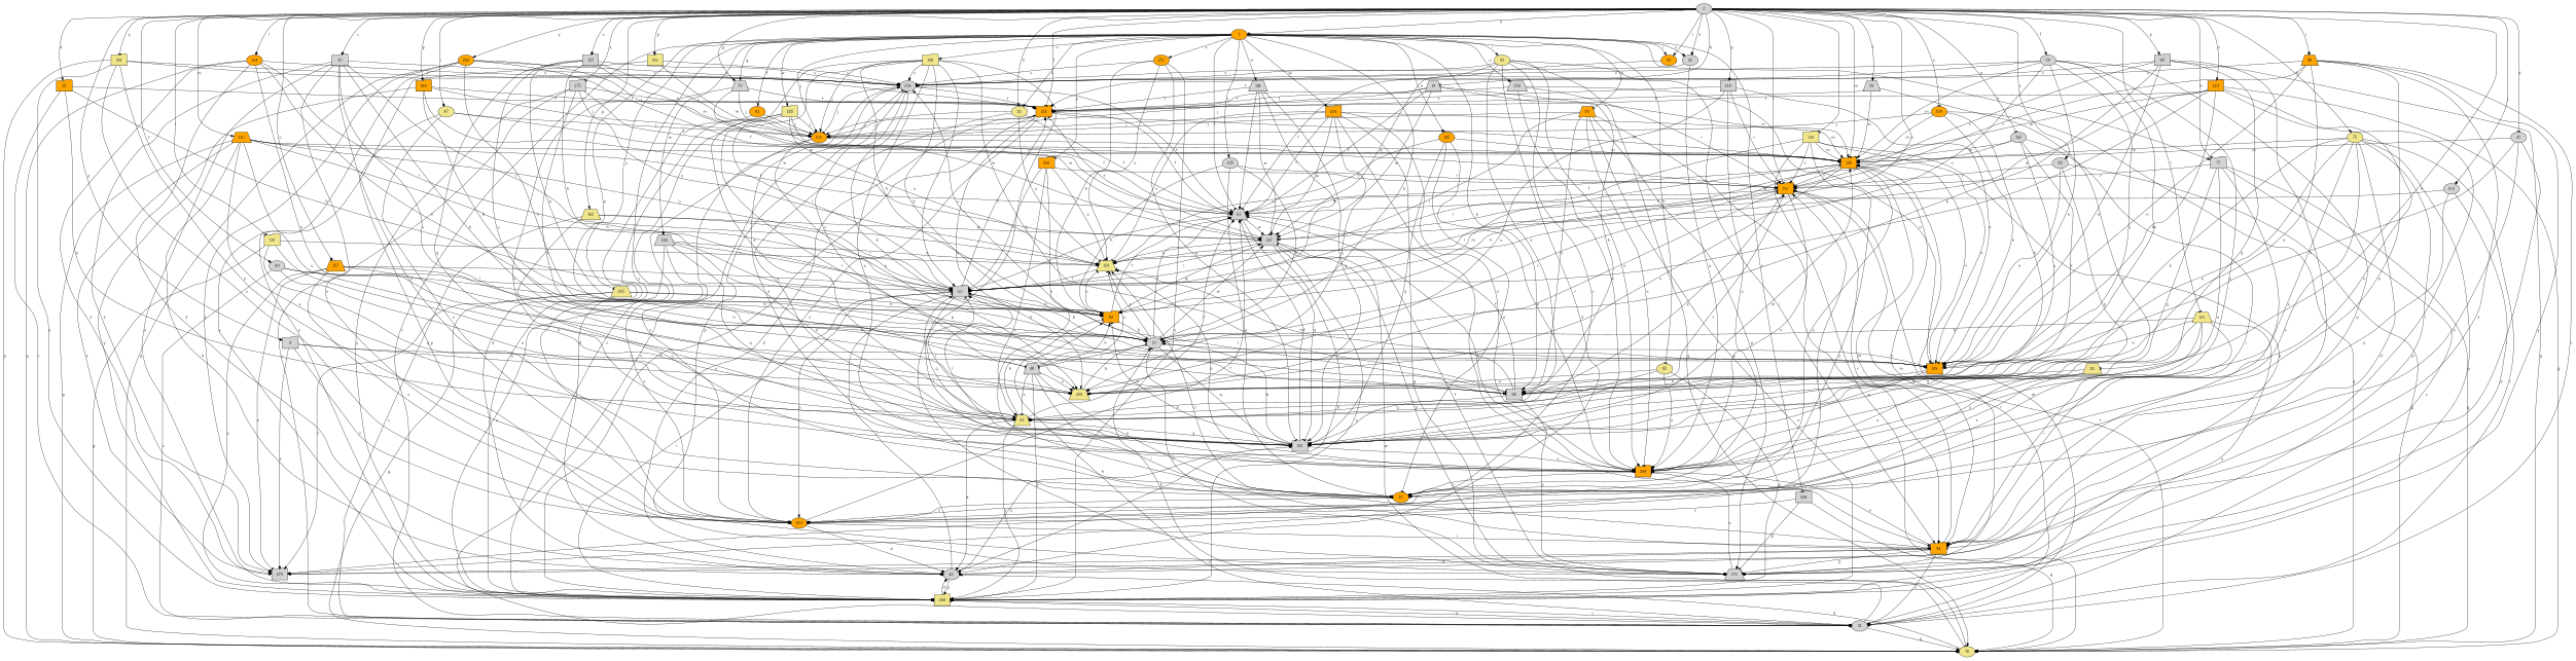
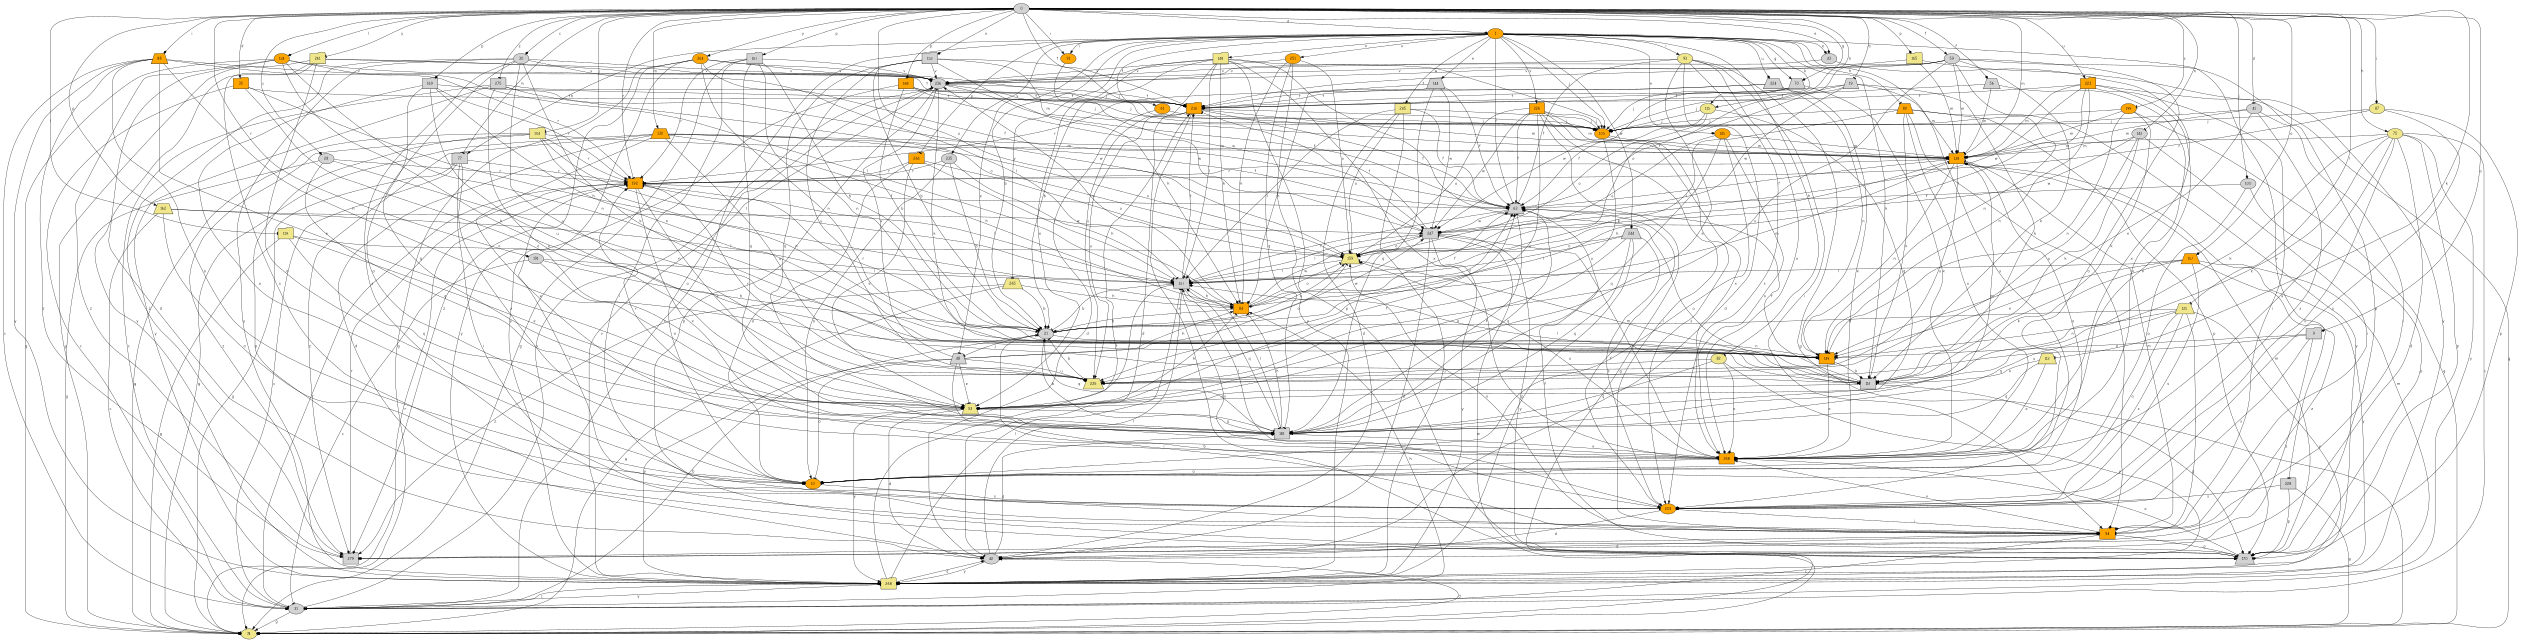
  strict digraph {
    fontname="Comic Neue"
    node [fillcolor=lightgrey fontname="Comic Neue" shape=folder style=filled]
    edge [arrowhead=diamond fontname="Comic Neue"]
    0 [shape=ellipse]
    1 [fillcolor=orange shape=ellipse]
    9
    19 [shape=trapezium]
    28 [shape=ellipse]
-   30
+   30 [shape=ellipse]
    35 [fillcolor=orange]
    41 [shape=ellipse]
    43 [shape=ellipse]
    56 [shape=trapezium]
    59 [shape=ellipse]
    70 [shape=trapezium]
    75 [fillcolor=khaki shape=ellipse]
    77
    87 [fillcolor=khaki shape=ellipse]
    88 [fillcolor=orange shape=trapezium]
    91 [fillcolor=orange shape=ellipse]
    100 [shape=ellipse]
    104 [fillcolor=khaki]
    112 [fillcolor=khaki shape=trapezium]
    115 [fillcolor=khaki shape=ellipse]
    119 [fillcolor=khaki]
    124 [fillcolor=orange shape=ellipse]
    125 [fillcolor=khaki shape=trapezium]
    130 [fillcolor=orange shape=trapezium]
    138 [fillcolor=orange]
    142 [shape=ellipse]
    153
    157 [fillcolor=orange shape=trapezium]
    159 [fillcolor=khaki shape=trapezium]
    162 [fillcolor=khaki shape=trapezium]
    165 [fillcolor=khaki]
    167
    168 [fillcolor=orange]
    169
    191 [shape=ellipse]
    192 [fillcolor=orange]
    199 [fillcolor=orange shape=ellipse]
    214 [fillcolor=orange]
    223 [fillcolor=orange]
    261 [fillcolor=khaki]
    264 [fillcolor=orange shape=ellipse]
    275
    21 [shape=ellipse]
    31 [shape=ellipse]
    48 [shape=trapezium]
    61 [fillcolor=orange shape=ellipse]
    63 [shape=trapezium]
    80 [fillcolor=orange shape=trapezium]
    82 [fillcolor=khaki shape=ellipse]
    93 [fillcolor=khaki shape=ellipse]
    105 [fillcolor=orange shape=ellipse]
    116
    144 [shape=trapezium]
    145 [fillcolor=orange shape=ellipse]
    148 [fillcolor=khaki]
    203 [fillcolor=orange shape=ellipse]
    224 [shape=trapezium]
    226 [fillcolor=orange]
    228
    235 [shape=ellipse]
    244 [shape=trapezium]
    245 [fillcolor=khaki]
    251 [fillcolor=orange shape=ellipse]
    265 [fillcolor=khaki shape=trapezium]
    266 [fillcolor=orange]
    149 [fillcolor=orange]
    225 [fillcolor=khaki shape=trapezium]
    279
    247
    181
    74 [fillcolor=khaki shape=ellipse]
    10 [fillcolor=orange shape=ellipse]
    127
    236 [shape=ellipse]
    268 [fillcolor=khaki]
    84 [fillcolor=orange]
    53 [fillcolor=khaki shape=trapezium]
    94 [fillcolor=orange]
    258 [fillcolor=orange]
    170 [shape=trapezium]
    42 [shape=ellipse]
    0 -> 1 [label=a]
    0 -> 9 [label=a]
    0 -> 19 [arrowhead=tee label=b]
    0 -> 28 [label=c]
    0 -> 30 [label=c]
    0 -> 35 [arrowhead=normal label=d]
    0 -> 41 [arrowhead=tee label=d]
    0 -> 43 [label=e]
    0 -> 56 [label=f]
    0 -> 59 [arrowhead=normal label=f]
    0 -> 70 [label=g]
    0 -> 75 [arrowhead=normal label=h]
    0 -> 77 [arrowhead=tee label=h]
    0 -> 87 [label=i]
    0 -> 88 [label=i]
    0 -> 91 [arrowhead=normal label=i]
    0 -> 100 [label=j]
    0 -> 104 [arrowhead=tee label=j]
    0 -> 112 [arrowhead=tee label=k]
    0 -> 115 [arrowhead=normal label=k]
    0 -> 119 [arrowhead=tee label=l]
    0 -> 124 [label=l]
    0 -> 125 [arrowhead=tee label=l]
    0 -> 130 [arrowhead=normal label=m]
    0 -> 138 [arrowhead=tee label=m]
    0 -> 142 [arrowhead=tee label=n]
    0 -> 153 [label=o]
    0 -> 157 [label=o]
    0 -> 159 [arrowhead=normal label=o]
    0 -> 162 [arrowhead=normal label=p]
    0 -> 165 [label=p]
    0 -> 167 [arrowhead=normal label=p]
    0 -> 168 [label=p]
    0 -> 169 [label=p]
    0 -> 191 [label=r]
    0 -> 192 [arrowhead=tee label=r]
    0 -> 199 [arrowhead=tee label=s]
    0 -> 214 [arrowhead=tee label=t]
    0 -> 223 [arrowhead=normal label=u]
    0 -> 261 [arrowhead=tee label=y]
    0 -> 264 [arrowhead=normal label=y]
    0 -> 275 [arrowhead=tee label=z]
    1 -> 43 [label=e]
    1 -> 70 [arrowhead=normal label=g]
    1 -> 77 [arrowhead=normal label=h]
    1 -> 91 [arrowhead=normal label=i]
    1 -> 115 [arrowhead=normal label=k]
    1 -> 21 [label=b]
    1 -> 31 [arrowhead=normal label=c]
    1 -> 48 [arrowhead=tee label=e]
    1 -> 61 [arrowhead=normal label=f]
    1 -> 63 [arrowhead=tee label=f]
    1 -> 80 [arrowhead=tee label=h]
    1 -> 82 [arrowhead=tee label=h]
    1 -> 93 [arrowhead=normal label=i]
    1 -> 105 [label=j]
    1 -> 116 [label=k]
    1 -> 144 [arrowhead=normal label=n]
    1 -> 145 [label=n]
    1 -> 148 [arrowhead=normal label=n]
    1 -> 203 [label=s]
    1 -> 224 [label=u]
    1 -> 226 [arrowhead=normal label=v]
    1 -> 228 [arrowhead=tee label=v]
    1 -> 235 [arrowhead=normal label=v]
    1 -> 244 [label=w]
    1 -> 245 [arrowhead=normal label=w]
    1 -> 251 [arrowhead=normal label=x]
    1 -> 265 [arrowhead=tee label=y]
    1 -> 266 [arrowhead=tee label=y]
    9 -> 203 [label=s]
    9 -> 149 [arrowhead=tee label=n]
    9 -> 225 [arrowhead=normal label=u]
    9 -> 279 [label=z]
    19 -> 138 [arrowhead=normal label=m]
    19 -> 214 [label=t]
    19 -> 63 [label=f]
    19 -> 105 [label=j]
    19 -> 116 [arrowhead=normal label=k]
    19 -> 247 [label=w]
    28 -> 192 [arrowhead=tee label=r]
    28 -> 149 [label=n]
    28 -> 181 [arrowhead=tee label=q]
    28 -> 74 [arrowhead=tee label=g]
    30 -> 116 [arrowhead=normal label=k]
    30 -> 203 [arrowhead=tee label=s]
    30 -> 225 [arrowhead=tee label=u]
    30 -> 279 [arrowhead=normal label=z]
    30 -> 10 [arrowhead=tee label=a]
    30 -> 127 [arrowhead=tee label=l]
    30 -> 236 [arrowhead=tee label=v]
    30 -> 268 [label=y]
    35 -> 214 [label=t]
    35 -> 31 [label=c]
    35 -> 84 [label=h]
    35 -> 53 [arrowhead=normal label=e]
    41 -> 138 [arrowhead=normal label=m]
+   41 -> 105 [label=j]
    41 -> 203 [label=s]
    41 -> 149 [arrowhead=normal label=n]
    41 -> 94 [arrowhead=tee label=i]
    43 -> 236 [arrowhead=normal label=v]
    43 -> 258 [label=x]
    56 -> 138 [arrowhead=tee label=m]
    56 -> 214 [label=t]
    56 -> 258 [label=x]
    59 -> 138 [arrowhead=normal label=m]
    59 -> 159 [arrowhead=normal label=o]
    59 -> 214 [label=t]
    59 -> 116 [arrowhead=normal label=k]
    59 -> 149 [label=n]
    59 -> 225 [arrowhead=normal label=u]
    59 -> 10 [label=a]
    59 -> 236 [label=v]
    59 -> 170 [label=p]
    70 -> 214 [arrowhead=normal label=t]
    70 -> 105 [arrowhead=normal label=j]
    70 -> 247 [label=w]
    70 -> 258 [label=x]
    75 -> 138 [arrowhead=normal label=m]
    75 -> 31 [arrowhead=tee label=c]
    75 -> 116 [arrowhead=normal label=k]
    75 -> 203 [arrowhead=tee label=s]
    75 -> 268 [arrowhead=normal label=y]
    75 -> 53 [label=e]
    75 -> 258 [arrowhead=tee label=x]
    75 -> 170 [label=p]
    75 -> 42 [arrowhead=tee label=d]
    77 -> 192 [label=r]
    77 -> 31 [arrowhead=tee label=c]
    77 -> 74 [arrowhead=normal label=g]
    77 -> 94 [label=i]
    77 -> 258 [arrowhead=tee label=x]
    87 -> 192 [arrowhead=tee label=r]
    87 -> 105 [label=j]
    87 -> 203 [label=s]
    87 -> 170 [label=p]
    88 -> 192 [label=r]
    88 -> 31 [arrowhead=normal label=c]
    88 -> 149 [arrowhead=normal label=n]
    88 -> 279 [arrowhead=normal label=z]
    88 -> 10 [arrowhead=normal label=a]
    88 -> 236 [arrowhead=tee label=v]
    88 -> 268 [arrowhead=tee label=y]
    88 -> 53 [label=e]
    91 -> 247 [label=w]
    100 -> 63 [arrowhead=normal label=f]
    100 -> 10 [arrowhead=tee label=a]
    100 -> 170 [arrowhead=normal label=p]
    104 -> 138 [arrowhead=tee label=m]
    104 -> 192 [arrowhead=normal label=r]
    104 -> 149 [arrowhead=normal label=n]
    104 -> 279 [label=z]
    104 -> 74 [label=g]
    104 -> 127 [arrowhead=normal label=l]
    104 -> 170 [arrowhead=normal label=p]
    112 -> 116 [arrowhead=tee label=k]
    112 -> 181 [arrowhead=normal label=q]
    112 -> 258 [arrowhead=normal label=x]
    115 -> 159 [arrowhead=tee label=o]
    115 -> 63 [arrowhead=normal label=f]
    115 -> 105 [arrowhead=normal label=j]
    115 -> 181 [arrowhead=normal label=q]
    119 -> 159 [arrowhead=tee label=o]
    119 -> 181 [label=q]
    119 -> 74 [arrowhead=tee label=g]
    119 -> 53 [label=e]
    124 -> 116 [arrowhead=tee label=k]
    124 -> 149 [arrowhead=tee label=n]
    124 -> 279 [arrowhead=normal label=z]
    124 -> 74 [label=g]
    124 -> 127 [arrowhead=normal label=l]
    124 -> 236 [label=v]
    124 -> 42 [arrowhead=normal label=d]
    125 -> 21 [arrowhead=normal label=b]
    125 -> 203 [label=s]
    125 -> 149 [arrowhead=normal label=n]
    125 -> 181 [arrowhead=normal label=q]
    125 -> 10 [label=a]
    125 -> 268 [arrowhead=normal label=y]
    125 -> 94 [arrowhead=tee label=i]
    130 -> 138 [label=m]
    130 -> 159 [arrowhead=normal label=o]
    130 -> 63 [arrowhead=tee label=f]
    130 -> 225 [label=u]
    130 -> 279 [label=z]
    130 -> 74 [arrowhead=tee label=g]
    130 -> 84 [arrowhead=normal label=h]
    130 -> 258 [arrowhead=tee label=x]
    130 -> 42 [arrowhead=tee label=d]
    138 -> 192 [arrowhead=tee label=r]
    138 -> 63 [arrowhead=normal label=f]
    138 -> 149 [arrowhead=tee label=n]
    138 -> 225 [arrowhead=normal label=u]
    138 -> 10 [label=a]
    138 -> 84 [label=h]
    142 -> 138 [arrowhead=tee label=m]
    142 -> 116 [arrowhead=normal label=k]
    142 -> 225 [arrowhead=normal label=u]
    142 -> 247 [arrowhead=tee label=w]
    142 -> 94 [label=i]
    153 -> 138 [label=m]
    153 -> 21 [arrowhead=normal label=b]
    153 -> 105 [arrowhead=normal label=j]
    153 -> 225 [arrowhead=tee label=u]
    153 -> 181 [label=q]
    153 -> 236 [arrowhead=normal label=v]
    153 -> 84 [label=h]
    157 -> 116 [arrowhead=tee label=k]
    157 -> 203 [arrowhead=normal label=s]
    157 -> 149 [label=n]
    157 -> 279 [arrowhead=tee label=z]
    157 -> 127 [label=l]
    157 -> 268 [arrowhead=normal label=y]
    159 -> 127 [arrowhead=tee label=l]
    162 -> 31 [arrowhead=tee label=c]
    162 -> 247 [label=w]
    162 -> 10 [arrowhead=tee label=a]
    162 -> 127 [arrowhead=tee label=l]
    165 -> 138 [label=m]
    165 -> 236 [label=v]
    165 -> 268 [arrowhead=tee label=y]
    167 -> 192 [arrowhead=normal label=r]
    167 -> 21 [arrowhead=tee label=b]
    167 -> 149 [label=n]
    167 -> 181 [arrowhead=tee label=q]
    167 -> 74 [arrowhead=normal label=g]
    167 -> 236 [arrowhead=tee label=v]
    167 -> 94 [arrowhead=normal label=i]
    168 -> 214 [label=t]
    168 -> 21 [arrowhead=tee label=b]
    168 -> 105 [label=j]
    168 -> 247 [arrowhead=tee label=w]
    168 -> 268 [arrowhead=normal label=y]
    169 -> 192 [label=r]
    169 -> 214 [label=t]
    169 -> 149 [arrowhead=tee label=n]
    169 -> 225 [label=u]
-   77 -> 181 [label=q]
+   169 -> 181 [label=q]
    169 -> 10 [label=a]
    191 -> 21 [arrowhead=normal label=b]
    191 -> 31 [arrowhead=tee label=c]
    191 -> 127 [arrowhead=tee label=l]
    191 -> 53 [arrowhead=normal label=e]
    192 -> 63 [label=f]
    192 -> 127 [label=l]
    192 -> 53 [label=e]
    192 -> 258 [arrowhead=tee label=x]
    199 -> 138 [arrowhead=normal label=m]
    199 -> 105 [arrowhead=normal label=j]
    199 -> 116 [arrowhead=tee label=k]
    199 -> 149 [arrowhead=tee label=n]
    199 -> 74 [label=g]
    214 -> 138 [arrowhead=tee label=m]
    214 -> 63 [arrowhead=tee label=f]
    214 -> 105 [arrowhead=normal label=j]
    214 -> 203 [arrowhead=normal label=s]
    214 -> 225 [arrowhead=normal label=u]
    214 -> 42 [arrowhead=tee label=d]
    223 -> 138 [label=m]
    223 -> 214 [arrowhead=normal label=t]
    223 -> 149 [label=n]
    223 -> 247 [arrowhead=normal label=w]
    223 -> 74 [arrowhead=normal label=g]
    223 -> 127 [arrowhead=tee label=l]
    223 -> 94 [arrowhead=tee label=i]
    223 -> 258 [arrowhead=tee label=x]
    261 -> 214 [label=t]
    261 -> 203 [arrowhead=tee label=s]
    261 -> 74 [arrowhead=normal label=g]
    261 -> 10 [arrowhead=normal label=a]
    261 -> 236 [label=v]
    261 -> 268 [arrowhead=tee label=y]
    264 -> 63 [arrowhead=normal label=f]
    264 -> 105 [arrowhead=normal label=j]
    264 -> 149 [arrowhead=normal label=n]
    264 -> 279 [label=z]
    264 -> 74 [label=g]
    264 -> 236 [arrowhead=tee label=v]
    264 -> 268 [arrowhead=normal label=y]
    275 -> 159 [label=o]
    275 -> 214 [label=t]
    275 -> 31 [arrowhead=tee label=c]
    275 -> 247 [arrowhead=tee label=w]
    275 -> 268 [arrowhead=normal label=y]
    275 -> 53 [arrowhead=tee label=e]
    21 -> 159 [arrowhead=normal label=o]
    21 -> 192 [arrowhead=tee label=r]
    21 -> 48 [arrowhead=tee label=j]
    21 -> 63 [label=f]
    21 -> 149 [arrowhead=tee label=n]
    21 -> 247 [arrowhead=normal label=w]
    21 -> 181 [arrowhead=tee label=q]
    31 -> 138 [label=m]
    31 -> 192 [arrowhead=normal label=r]
    31 -> 21 [arrowhead=normal label=b]
    31 -> 74 [arrowhead=normal label=g]
    31 -> 236 [arrowhead=tee label=v]
    31 -> 268 [arrowhead=tee label=y]
    31 -> 84 [arrowhead=normal label=h]
    48 -> 159 [arrowhead=tee label=o]
    48 -> 225 [label=u]
    48 -> 10 [arrowhead=tee label=a]
    48 -> 236 [arrowhead=tee label=v]
    48 -> 268 [arrowhead=normal label=y]
    48 -> 84 [arrowhead=normal label=h]
    48 -> 53 [arrowhead=tee label=e]
    48 -> 94 [arrowhead=tee label=i]
    61 -> 105 [arrowhead=normal label=j]
    61 -> 42 [label=d]
    63 -> 247 [arrowhead=normal label=w]
    63 -> 181 [arrowhead=tee label=q]
    63 -> 127 [arrowhead=tee label=l]
    80 -> 105 [label=j]
    80 -> 116 [arrowhead=tee label=k]
    80 -> 127 [label=l]
    80 -> 268 [label=y]
    80 -> 94 [label=i]
    80 -> 258 [arrowhead=tee label=x]
    80 -> 170 [label=p]
    82 -> 225 [arrowhead=tee label=u]
    82 -> 181 [arrowhead=normal label=q]
    82 -> 268 [label=y]
    82 -> 258 [label=x]
    93 -> 63 [arrowhead=tee label=f]
    93 -> 203 [arrowhead=normal label=s]
    93 -> 74 [arrowhead=normal label=g]
    93 -> 236 [label=v]
    93 -> 53 [label=e]
    93 -> 94 [arrowhead=normal label=i]
    93 -> 258 [label=x]
    93 -> 42 [arrowhead=tee label=d]
    105 -> 138 [label=m]
    105 -> 203 [arrowhead=normal label=s]
    105 -> 225 [label=u]
    116 -> 159 [arrowhead=tee label=m]
    116 -> 63 [arrowhead=normal label=f]
    116 -> 127 [label=l]
    116 -> 53 [arrowhead=tee label=e]
    116 -> 170 [label=p]
    144 -> 214 [arrowhead=tee label=t]
    144 -> 63 [label=f]
    144 -> 247 [arrowhead=tee label=w]
    144 -> 181 [arrowhead=normal label=q]
    144 -> 84 [label=h]
    145 -> 138 [label=m]
    145 -> 159 [arrowhead=normal label=o]
    145 -> 181 [label=q]
    145 -> 10 [arrowhead=tee label=a]
    145 -> 258 [arrowhead=normal label=x]
    148 -> 21 [label=b]
    148 -> 105 [arrowhead=normal label=j]
    148 -> 116 [arrowhead=tee label=k]
    148 -> 225 [arrowhead=normal label=u]
    148 -> 127 [arrowhead=normal label=l]
    148 -> 236 [label=v]
    148 -> 84 [arrowhead=normal label=h]
    148 -> 53 [arrowhead=normal label=e]
    148 -> 258 [arrowhead=tee label=x]
    148 -> 170 [label=p]
    203 -> 63 [label=f]
    203 -> 94 [label=i]
    203 -> 42 [label=d]
    224 -> 192 [arrowhead=tee label=r]
    224 -> 214 [arrowhead=tee label=t]
    224 -> 149 [arrowhead=normal label=n]
    224 -> 258 [arrowhead=tee label=x]
    226 -> 138 [arrowhead=normal label=m]
    226 -> 159 [arrowhead=tee label=o]
    226 -> 63 [arrowhead=normal label=f]
    226 -> 105 [arrowhead=normal label=j]
    226 -> 225 [arrowhead=normal label=u]
    226 -> 247 [arrowhead=normal label=w]
    226 -> 74 [arrowhead=tee label=g]
    226 -> 94 [label=i]
    226 -> 258 [arrowhead=normal label=x]
    228 -> 203 [arrowhead=tee label=s]
    228 -> 74 [arrowhead=normal label=g]
    228 -> 170 [arrowhead=tee label=p]
    235 -> 192 [arrowhead=normal label=r]
    235 -> 21 [label=b]
    235 -> 10 [arrowhead=normal label=a]
    235 -> 84 [arrowhead=normal label=h]
    244 -> 159 [arrowhead=normal label=o]
    244 -> 203 [label=s]
    244 -> 181 [label=q]
    244 -> 127 [label=l]
    244 -> 268 [arrowhead=tee label=y]
    244 -> 53 [arrowhead=normal label=e]
    245 -> 159 [arrowhead=tee label=o]
    245 -> 63 [arrowhead=normal label=f]
    245 -> 105 [arrowhead=tee label=j]
    245 -> 127 [arrowhead=normal label=l]
    245 -> 268 [label=y]
    245 -> 42 [arrowhead=normal label=d]
    251 -> 159 [label=o]
    251 -> 181 [arrowhead=tee label=q]
    251 -> 236 [arrowhead=tee label=v]
    251 -> 268 [label=y]
    251 -> 84 [arrowhead=tee label=h]
    265 -> 21 [label=b]
    265 -> 279 [arrowhead=normal label=z]
    265 -> 74 [label=g]
    265 -> 84 [label=h]
    266 -> 159 [arrowhead=tee label=o]
    266 -> 192 [label=r]
    266 -> 10 [arrowhead=normal label=a]
    266 -> 127 [arrowhead=tee label=l]
    266 -> 53 [label=e]
    149 -> 116 [label=k]
    149 -> 258 [arrowhead=tee label=x]
    225 -> 192 [arrowhead=tee label=r]
    225 -> 21 [arrowhead=tee label=b]
    279 -> 192 [arrowhead=normal label=r]
    247 -> 159 [label=o]
    247 -> 214 [arrowhead=tee label=t]
    247 -> 127 [arrowhead=tee label=l]
    247 -> 268 [label=y]
    247 -> 258 [label=x]
    247 -> 170 [label=p]
    247 -> 42 [label=d]
    181 -> 138 [arrowhead=normal label=m]
    181 -> 192 [label=r]
    181 -> 21 [label=b]
    181 -> 63 [arrowhead=tee label=f]
    181 -> 127 [label=l]
    181 -> 84 [arrowhead=tee label=h]
    181 -> 258 [arrowhead=tee label=x]
    74 -> 192 [arrowhead=tee label=r]
    74 -> 247 [arrowhead=tee label=w]
    74 -> 42 [arrowhead=normal label=d]
    10 -> 203 [arrowhead=tee label=s]
    127 -> 214 [label=t]
    127 -> 21 [arrowhead=tee label=b]
    127 -> 203 [arrowhead=normal label=s]
    127 -> 181 [arrowhead=tee label=q]
    127 -> 84 [arrowhead=normal label=h]
    236 -> 214 [arrowhead=tee label=t]
    236 -> 63 [arrowhead=normal label=f]
    236 -> 105 [arrowhead=tee label=j]
    236 -> 116 [arrowhead=normal label=k]
    236 -> 10 [label=a]
    236 -> 170 [arrowhead=normal label=p]
    268 -> 214 [arrowhead=normal label=t]
    268 -> 31 [label=c]
    268 -> 127 [arrowhead=tee label=l]
    268 -> 236 [arrowhead=normal label=v]
    268 -> 42 [label=d]
    84 -> 138 [arrowhead=tee label=m]
    84 -> 159 [arrowhead=tee label=o]
    84 -> 21 [arrowhead=normal label=b]
    84 -> 63 [label=f]
    84 -> 247 [arrowhead=normal label=w]
    84 -> 236 [arrowhead=normal label=v]
    53 -> 63 [label=f]
    53 -> 181 [arrowhead=normal label=q]
    53 -> 127 [arrowhead=tee label=l]
    53 -> 268 [arrowhead=normal label=y]
    53 -> 84 [arrowhead=tee label=h]
    53 -> 42 [label=d]
    94 -> 138 [arrowhead=tee label=m]
    94 -> 159 [arrowhead=normal label=o]
    94 -> 192 [arrowhead=tee label=r]
    94 -> 31 [arrowhead=normal label=c]
    94 -> 279 [arrowhead=normal label=z]
    94 -> 258 [arrowhead=normal label=x]
    94 -> 170 [arrowhead=tee label=p]
    94 -> 42 [arrowhead=tee label=d]
    258 -> 159 [label=o]
    258 -> 10 [label=a]
    258 -> 127 [arrowhead=normal label=l]
    170 -> 138 [arrowhead=normal label=m]
    170 -> 21 [arrowhead=tee label=b]
    170 -> 63 [label=f]
    170 -> 258 [arrowhead=tee label=x]
    42 -> 181 [label=q]
    42 -> 127 [arrowhead=tee label=l]
    42 -> 268 [arrowhead=normal label=y]
  }
